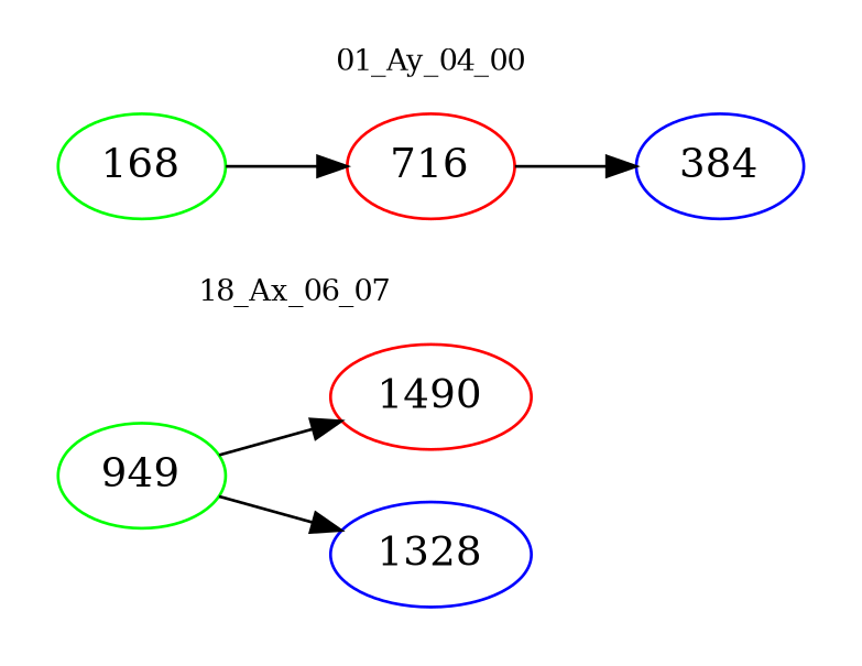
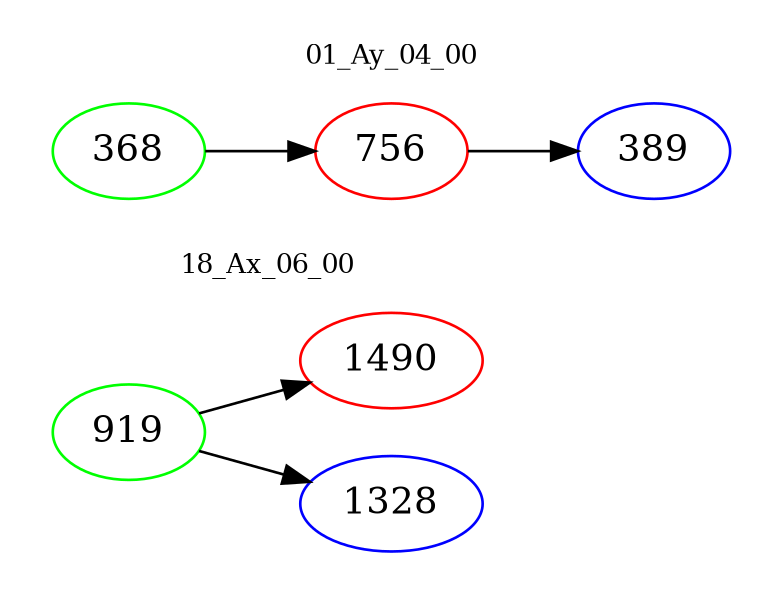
  digraph {
    rankdir=LR
    node [color=green]
    edge [color=black]
-   n1 [label=949]
+   n1 [label=919]
    n2 [color=blue label=1328]
    n3 [color=red label=1490]
-   n4 [label=168]
-   n5 [color=blue label=384]
-   n6 [color=red label=716]
+   n4 [label=368]
+   n5 [color=blue label=389]
+   n6 [color=red label=756]
    subgraph cluster_1 {
      color=white
      fontsize=10
-     label="18_Ax_06_07"
+     label="18_Ax_06_00"
      n1
      n2
      n3
    }
    subgraph cluster_2 {
      color=white
      fontsize=10
      label="01_Ay_04_00"
      n4
      n5
      n6
    }
    n1 -> n2
    n1 -> n3
    n4 -> n6
    n6 -> n5
  }
